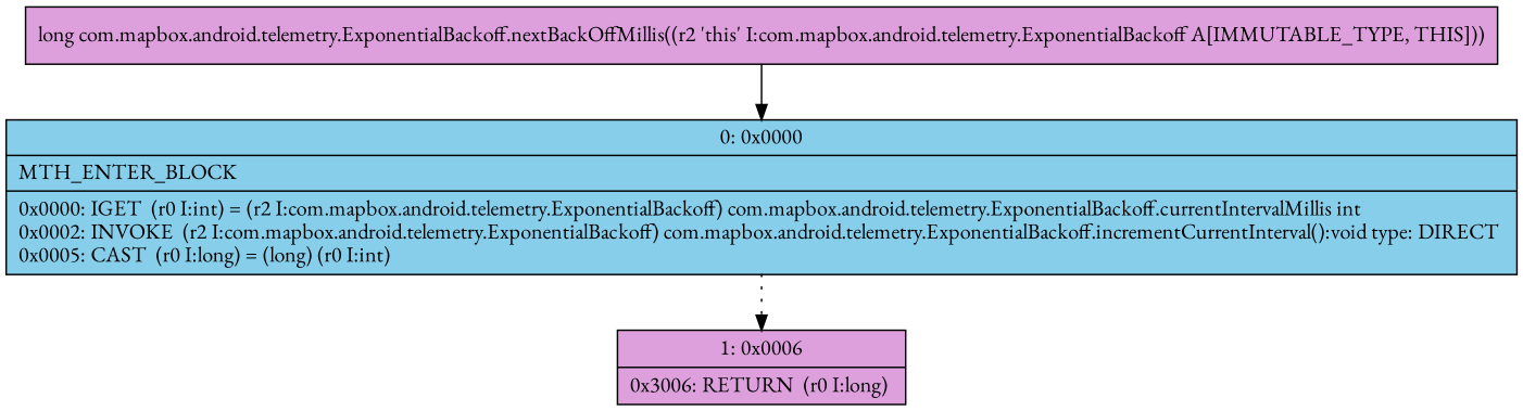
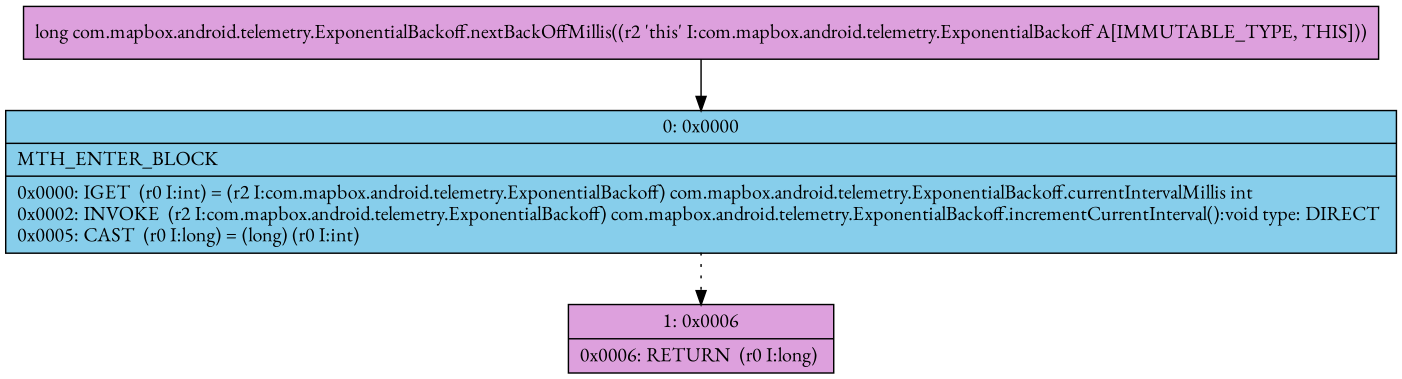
  digraph {
    fontname="EB Garamond"
    node [shape=record style=filled fillcolor=plum fontname="EB Garamond"]
    edge [fontname="EB Garamond"]
    n1 [label="{0\:\ 0x0000|MTH_ENTER_BLOCK\l|0x0000: IGET  (r0 I:int) = (r2 I:com.mapbox.android.telemetry.ExponentialBackoff) com.mapbox.android.telemetry.ExponentialBackoff.currentIntervalMillis int \l0x0002: INVOKE  (r2 I:com.mapbox.android.telemetry.ExponentialBackoff) com.mapbox.android.telemetry.ExponentialBackoff.incrementCurrentInterval():void type: DIRECT \l0x0005: CAST  (r0 I:long) = (long) (r0 I:int) \l}" fillcolor=skyblue]
-   n2 [label="{1\:\ 0x0006|0x3006: RETURN  (r0 I:long) \l}"]
+   n2 [label="{1\:\ 0x0006|0x0006: RETURN  (r0 I:long) \l}"]
    n3 [label="{long com.mapbox.android.telemetry.ExponentialBackoff.nextBackOffMillis((r2 'this' I:com.mapbox.android.telemetry.ExponentialBackoff A[IMMUTABLE_TYPE, THIS])) }"]
    n1 -> n2 [style=dotted]
    n3 -> n1 [style=solid]
  }
